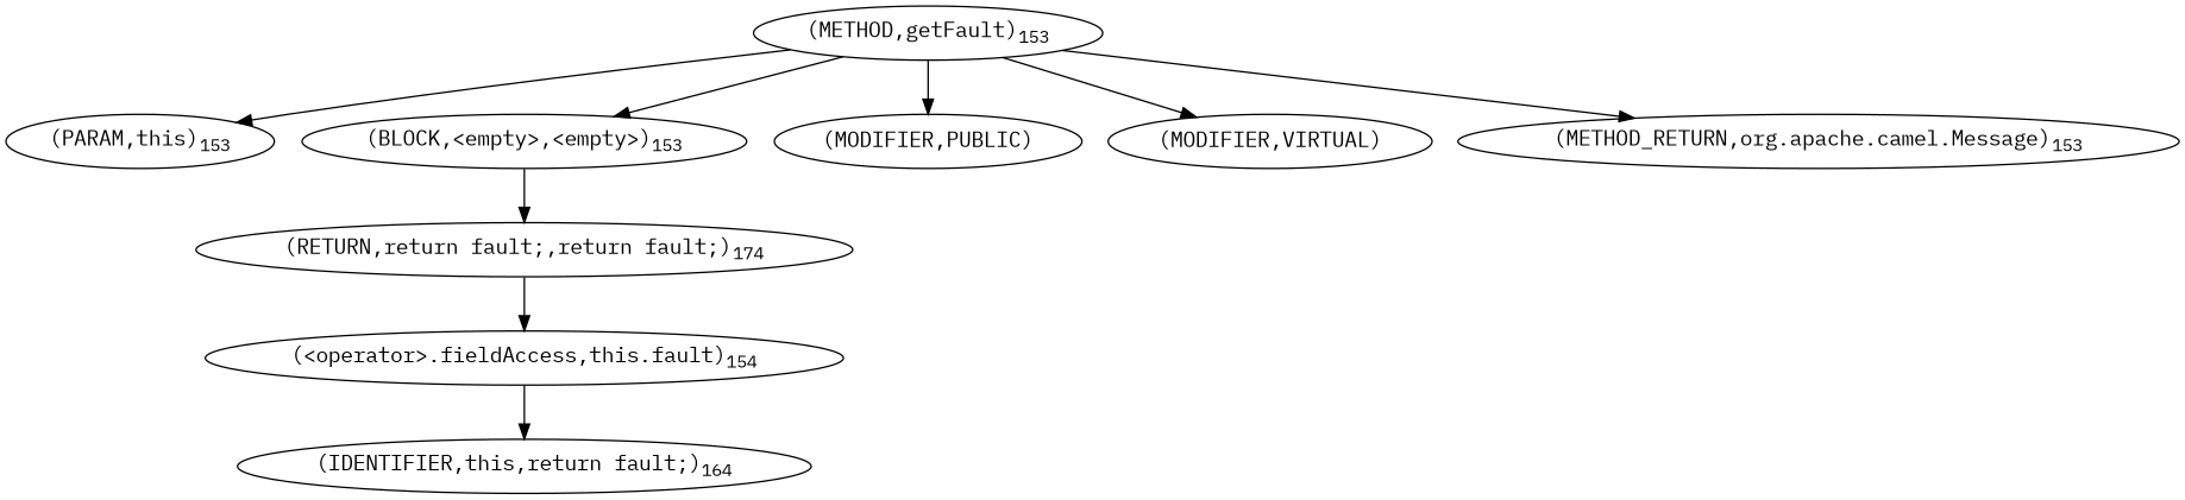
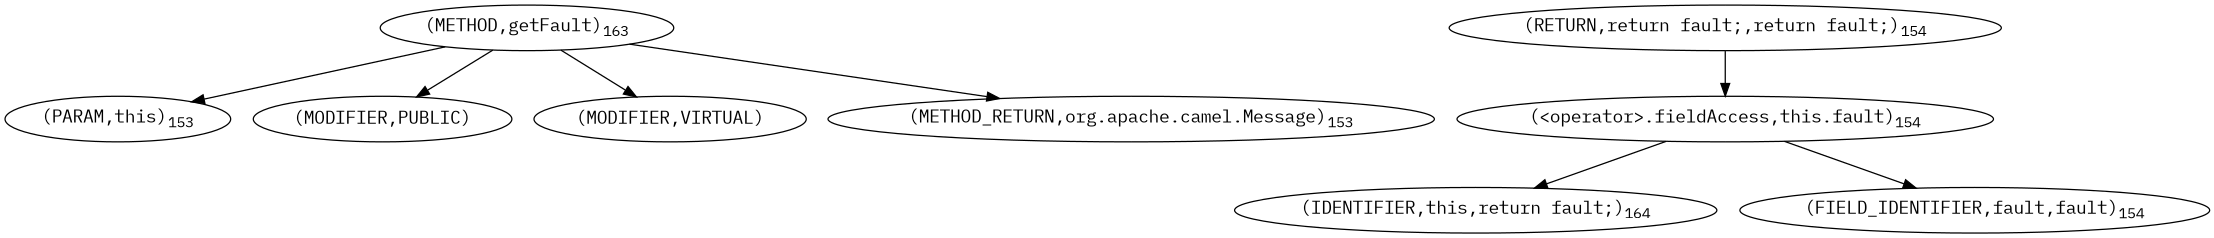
  digraph {
    fontname="IBM Plex Mono"
    node [fontname="IBM Plex Mono"]
    edge [fontname="IBM Plex Mono"]
-   n1 [label=<(METHOD,getFault)<SUB>153</SUB>>]
+   n1 [label=<(METHOD,getFault)<SUB>163</SUB>>]
    n2 [label=<(PARAM,this)<SUB>153</SUB>>]
-   n3 [label=<(BLOCK,&lt;empty&gt;,&lt;empty&gt;)<SUB>153</SUB>>]
    n4 [label=<(MODIFIER,PUBLIC)>]
    n5 [label=<(MODIFIER,VIRTUAL)>]
    n6 [label=<(METHOD_RETURN,org.apache.camel.Message)<SUB>153</SUB>>]
-   n7 [label=<(RETURN,return fault;,return fault;)<SUB>174</SUB>>]
+   n7 [label=<(RETURN,return fault;,return fault;)<SUB>154</SUB>>]
    n8 [label=<(&lt;operator&gt;.fieldAccess,this.fault)<SUB>154</SUB>>]
    n9 [label=<(IDENTIFIER,this,return fault;)<SUB>164</SUB>>]
+   n10 [label=<(FIELD_IDENTIFIER,fault,fault)<SUB>154</SUB>>]
    n1 -> n2
-   n1 -> n3
    n1 -> n4
    n1 -> n5
    n1 -> n6
-   n3 -> n7
    n7 -> n8
    n8 -> n9
+   n8 -> n10
  }
